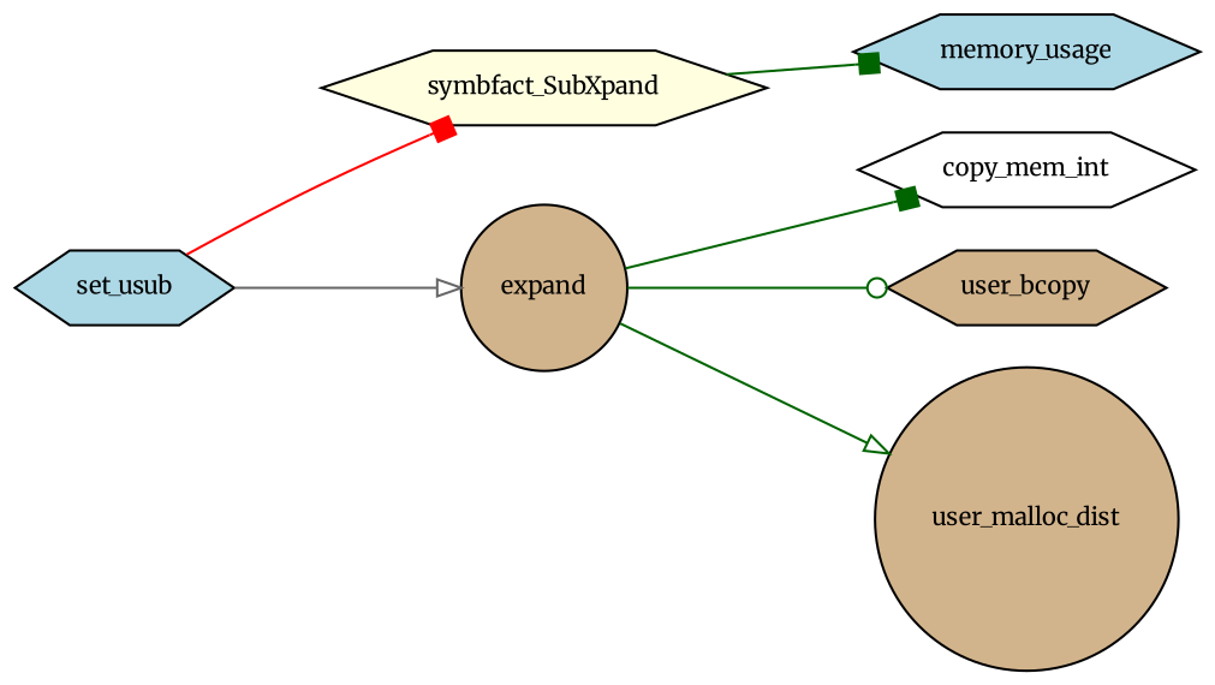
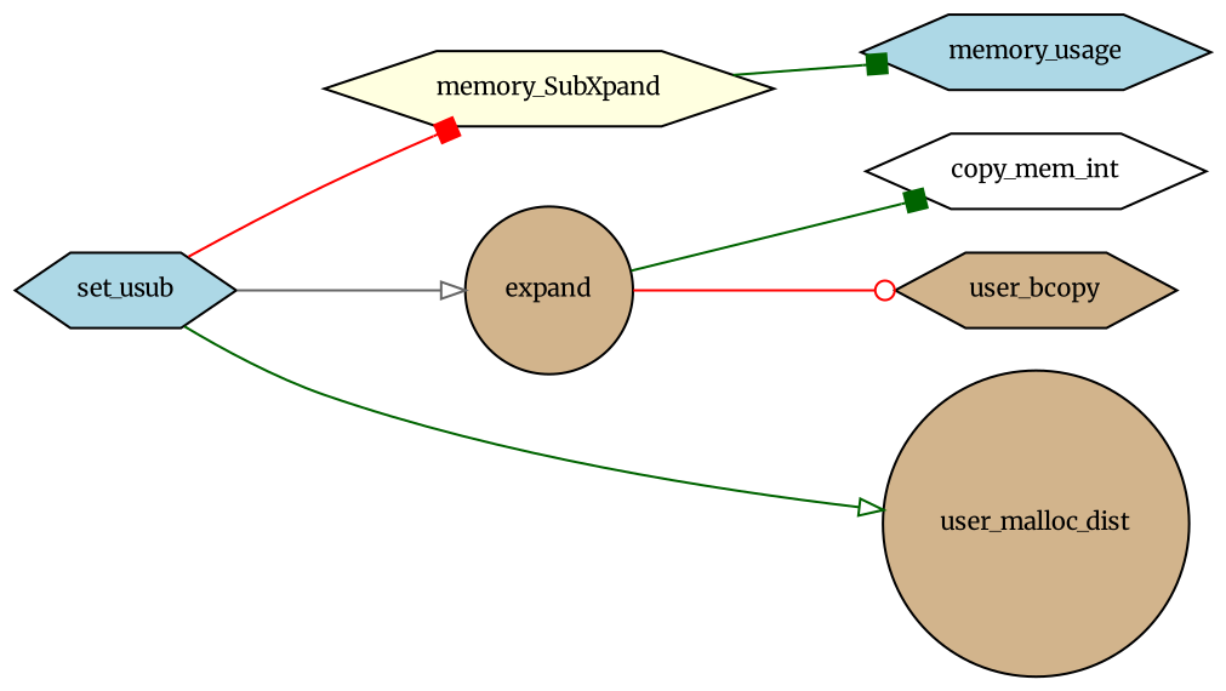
  digraph {
    fontname=Merriweather
    rankdir=LR
    node [color=black fillcolor=tan fontname=Merriweather fontsize=10 shape=hexagon style=filled]
    edge [arrowhead=box color=darkgreen fontname=Merriweather fontsize=10 labelfontname=Helvetica labelfontsize=10 style=solid]
    n1 [fillcolor=lightblue fontcolor=black height=0.2 label=set_usub width=0.4]
-   n2 [fillcolor=lightyellow height=0.2 label=symbfact_SubXpand width=0.4]
+   n2 [fillcolor=lightyellow height=0.2 label=memory_SubXpand width=0.4]
    n3 [height=0.2 label=expand shape=circle width=0.4]
    n4 [fillcolor=lightblue height=0.2 label=memory_usage width=0.4]
    n5 [fillcolor=white height=0.2 label=copy_mem_int width=0.4]
    n6 [height=0.2 label=user_bcopy width=0.4]
    n7 [height=0.2 label=user_malloc_dist shape=circle width=0.4]
    n1 -> n2 [color=red]
    n1 -> n3 [arrowhead=onormal color=gray40]
    n2 -> n4
    n3 -> n5
-   n3 -> n6 [arrowhead=odot]
-   n3 -> n7 [arrowhead=onormal]
+   n3 -> n6 [arrowhead=odot color=red]
+   n1 -> n7 [arrowhead=onormal]
  }
